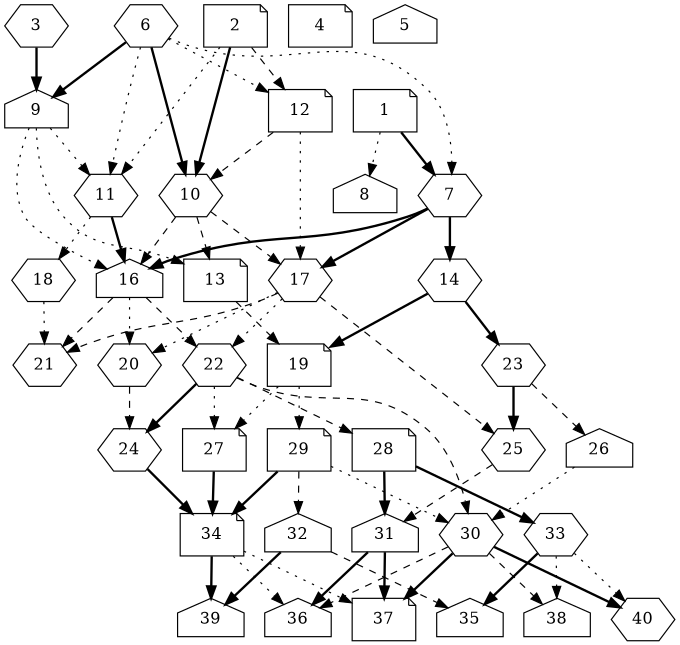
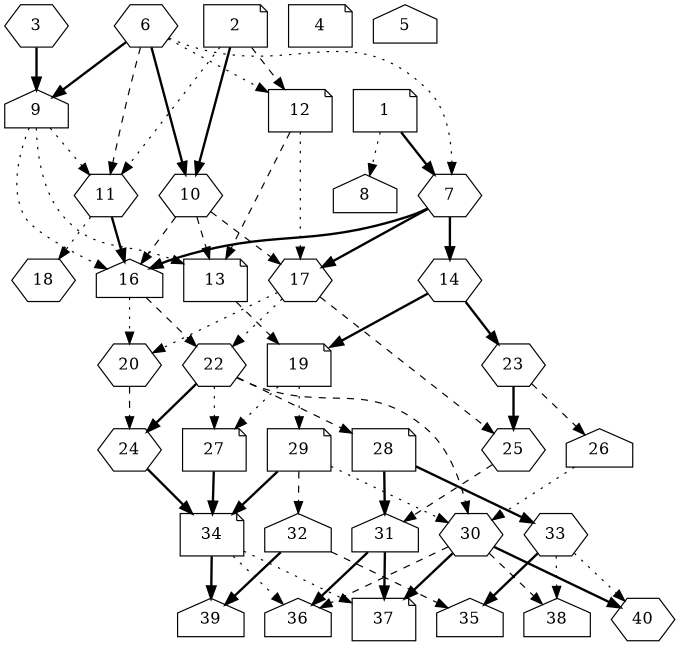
  digraph {
    fontname="DejaVu Serif"
    node [alpha=0.04 fontname="DejaVu Serif" shape=hexagon]
    edge [fontname="DejaVu Serif" style=bold]
    1 [expect_size=13993984 shape=note]
    7 [expect_size=48031744]
    8 [alpha=0.18 expect_size=35070976 shape=house]
    14 [alpha=0.15 expect_size=33446912]
    16 [alpha=0.06 expect_size=34456576 shape=house]
    17 [alpha=0.20 expect_size=21033984]
    19 [alpha=0.06 expect_size=26832896 shape=note]
    23 [alpha=0.15 expect_size=34592768]
    20 [alpha=0.10 expect_size=47754240]
-   21 [alpha=0.19 expect_size=37938176]
    22 [alpha=0.08 expect_size=51403776]
    25 [alpha=0.00 expect_size=44234752]
    2 [alpha=0.16 expect_size=7967744 shape=note]
    10 [alpha=0.16 expect_size=29153280]
    11 [alpha=0.06 expect_size=8827904]
    12 [alpha=0.13 expect_size=18043904 shape=note]
    13 [alpha=0.09 expect_size=9063424 shape=note]
    18 [alpha=0.14 expect_size=30810112]
    3 [alpha=0.10 expect_size=46491648]
    9 [alpha=0.09 expect_size=19678208 shape=house]
    4 [alpha=0.18 expect_size=10323968 shape=note]
    5 [alpha=0.02 expect_size=21505024 shape=house]
    6 [alpha=0.14 expect_size=42353664]
    27 [alpha=0.02 expect_size=20405248 shape=note]
    29 [alpha=0.13 expect_size=6127616 shape=note]
    26 [alpha=0.12 expect_size=6641664 shape=house]
    24 [expect_size=9494528]
    28 [expect_size=19232768 shape=note]
    30 [alpha=0.12 expect_size=19829760]
    31 [alpha=0.12 expect_size=44388352 shape=house]
    34 [expect_size=49212416 shape=note]
    32 [alpha=0.18 expect_size=41369600 shape=house]
    33 [alpha=0.05 expect_size=13499392]
    36 [alpha=0.16 expect_size=12595200 shape=house]
    37 [alpha=0.05 expect_size=40823808 shape=note]
    39 [alpha=0.13 expect_size=8176640 shape=house]
    38 [alpha=0.05 expect_size=45136896 shape=house]
    40 [alpha=0.00 expect_size=38750208]
    35 [alpha=0.14 expect_size=12033024 shape=house]
    1 -> 7
    1 -> 8 [style=dotted]
    7 -> 14
    7 -> 16
    7 -> 17
    14 -> 19
    14 -> 23
    16 -> 20 [style=dotted]
-   16 -> 21 [style=dashed]
    16 -> 22 [style=dashed]
    17 -> 20 [style=dotted]
-   17 -> 21 [style=dashed]
    17 -> 22 [style=dotted]
    17 -> 25 [style=dashed]
    19 -> 27 [style=dotted]
    19 -> 29 [style=dotted]
    23 -> 25
    23 -> 26 [style=dashed]
    20 -> 24 [style=dashed]
    22 -> 27 [style=dotted]
    22 -> 24
    22 -> 28 [style=dashed]
    22 -> 30 [style=dashed]
    25 -> 31 [style=dashed]
    2 -> 10
    2 -> 11 [style=dotted]
    2 -> 12 [style=dashed]
    10 -> 16 [style=dashed]
    10 -> 17 [style=dashed]
    10 -> 13 [style=dashed]
    11 -> 16
    11 -> 18 [style=dotted]
    12 -> 17 [style=dotted]
-   12 -> 10 [style=dashed]
+   12 -> 13 [style=dashed]
    13 -> 19 [style=dashed]
-   18 -> 21 [style=dotted]
    3 -> 9
    9 -> 16 [style=dotted]
    9 -> 11 [style=dotted]
    9 -> 13 [style=dotted]
    6 -> 7 [style=dotted]
    6 -> 10
-   6 -> 11 [style=dotted]
+   6 -> 11 [style=dashed]
    6 -> 12 [style=dotted]
    6 -> 9
    27 -> 34
    29 -> 30 [style=dotted]
    29 -> 34
    29 -> 32 [style=dashed]
    26 -> 30 [style=dotted]
    24 -> 34
    28 -> 31
    28 -> 33
    30 -> 36 [style=dashed]
    30 -> 37
    30 -> 38 [style=dashed]
    30 -> 40
    31 -> 36
    31 -> 37
    34 -> 36 [style=dotted]
    34 -> 37 [style=dotted]
    34 -> 39
    32 -> 39
    32 -> 35 [style=dashed]
    33 -> 38 [style=dotted]
    33 -> 40 [style=dotted]
    33 -> 35
  }
